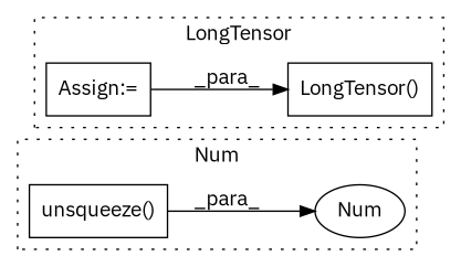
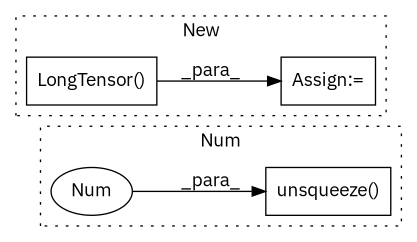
  digraph {
    fontname="IBM Plex Sans"
    rankdir=LR
    node [a=75 fontname="IBM Plex Sans" shape=box]
    edge [fontname="IBM Plex Sans"]
    n1 [l="19,1" label="unsqueeze()" s="1829,1850"]
    n2 [a=76 l=2 label=Num s=1848 shape=ellipse]
    n3 [l=18 label="LongTensor()" s=1872]
    n4 [a=68 l=3 label="Assign:=" s=2427]
    subgraph cluster_1 {
      label=Num
      style=dotted
      n1
      n2
    }
    subgraph cluster_2 {
-     label=LongTensor
+     label=New
      style=dotted
      n3
      n4
    }
-   n1 -> n2 [label=_para_]
-   n4 -> n3 [label=_para_]
+   n2 -> n1 [label=_para_]
+   n3 -> n4 [label=_para_]
  }
